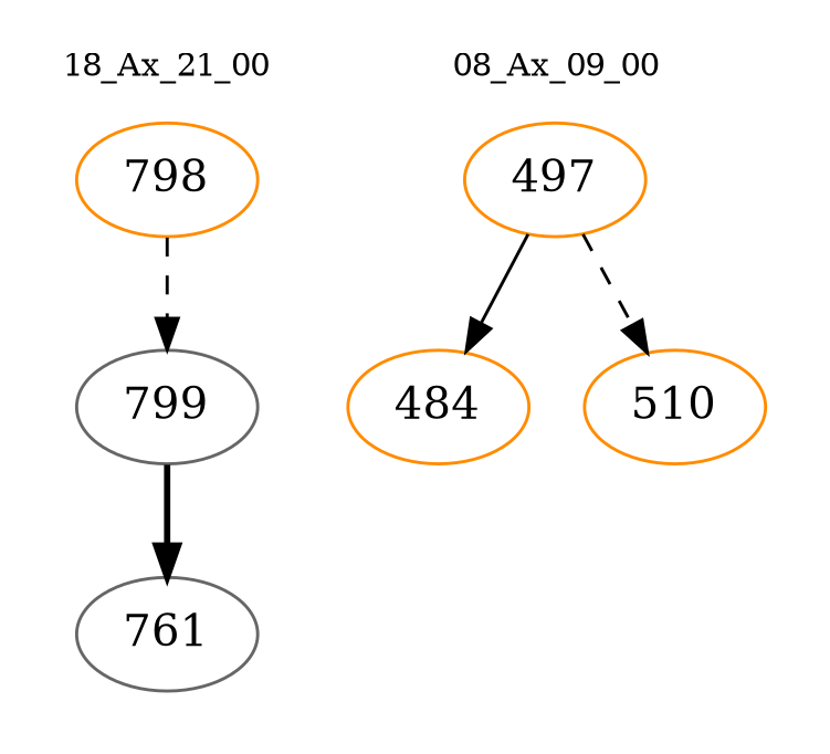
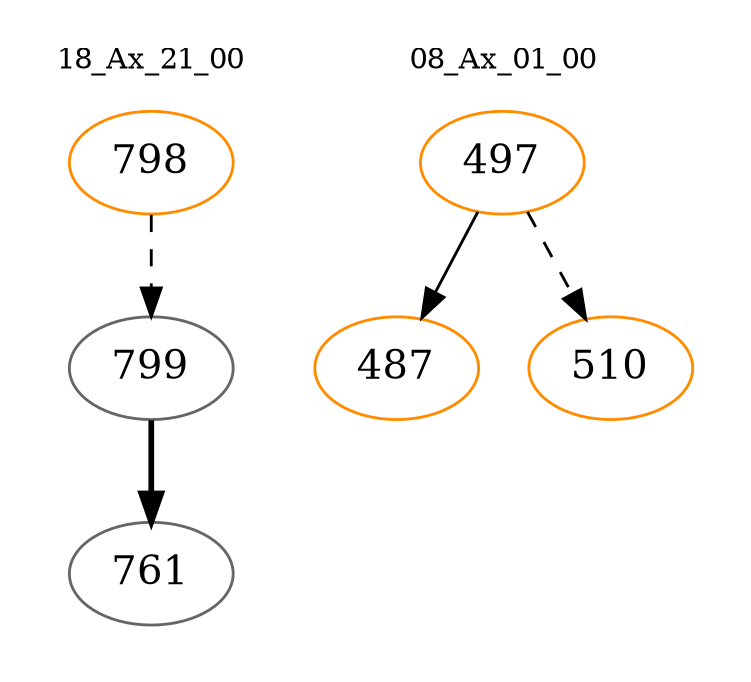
  digraph {
    node [color=darkorange]
    edge [color=black style=dashed]
    n1 [color=gray40 label=799]
    n2 [color=gray40 label=761]
    n3 [label=798]
    n4 [label=497]
-   n5 [label=484]
+   n5 [label=487]
    n6 [label=510]
    subgraph cluster_1 {
      color=white
      fontsize=10
      label="18_Ax_21_00"
      n1
      n2
      n3
    }
    subgraph cluster_2 {
      color=white
      fontsize=10
-     label="08_Ax_09_00"
+     label="08_Ax_01_00"
      n4
      n5
      n6
    }
    n1 -> n2 [style=bold]
    n3 -> n1
    n4 -> n5 [style=solid]
    n4 -> n6
  }
